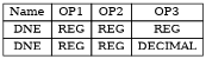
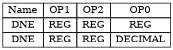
  digraph {
    nodesep=0.5
    ranksep=2
    rankdir=LR
-   n1 [label=< <table border="0" cellborder="1" cellspacing="0"> <tr><td> Name </td> <td> OP1 </td><td> OP2 </td><td> OP3 </td> </tr> <tr><td> DNE </td><td> REG </td><td> REG </td><td> REG </td> </tr> <tr><td> DNE </td><td> REG </td><td> REG </td><td> DECIMAL </td> </tr> </table>> shape=plain]
+   n1 [label=< <table border="0" cellborder="1" cellspacing="0"> <tr><td> Name </td> <td> OP1 </td><td> OP2 </td><td> OP0 </td> </tr> <tr><td> DNE </td><td> REG </td><td> REG </td><td> REG </td> </tr> <tr><td> DNE </td><td> REG </td><td> REG </td><td> DECIMAL </td> </tr> </table>> shape=plain]
  }
